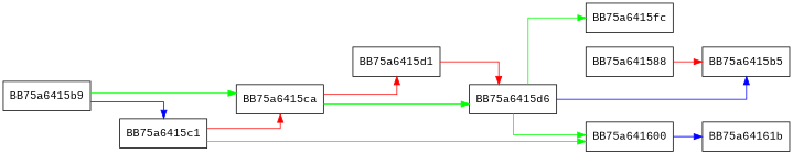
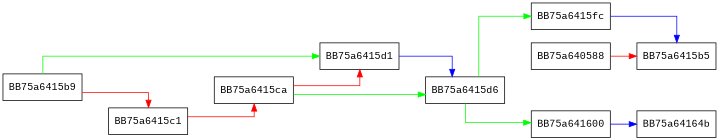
  digraph {
    fontname="Liberation Mono"
    rankdir=LR
    splines=ortho
    node [fontname="Liberation Mono" shape=box]
    edge [color=red fontname="Liberation Mono"]
-   BB75a641588
+   BB75a641588 [label=BB75a640588]
    BB75a6415b5
    BB75a6415b9
    BB75a6415ca
    n5 [label=BB75a6415c1]
    BB75a6415d6
    BB75a6415d1
    BB75a641600
    BB75a6415fc
-   BB75a64161b
+   BB75a64161b [label=BB75a64164b]
    BB75a641588 -> BB75a6415b5
-   BB75a6415b9 -> BB75a6415ca [color=green]
-   BB75a6415b9 -> n5 [color=blue]
+   BB75a6415b9 -> BB75a6415d1 [color=green]
+   BB75a6415b9 -> n5
    BB75a6415ca -> BB75a6415d6 [color=green]
    BB75a6415ca -> BB75a6415d1
    n5 -> BB75a6415ca
-   n5 -> BB75a641600 [color=green]
    BB75a6415d6 -> BB75a641600 [color=green]
    BB75a6415d6 -> BB75a6415fc [color=green]
-   BB75a6415d1 -> BB75a6415d6
+   BB75a6415d1 -> BB75a6415d6 [color=blue]
    BB75a641600 -> BB75a64161b [color=blue]
-   BB75a6415d6 -> BB75a6415b5 [color=blue]
+   BB75a6415fc -> BB75a6415b5 [color=blue]
  }
